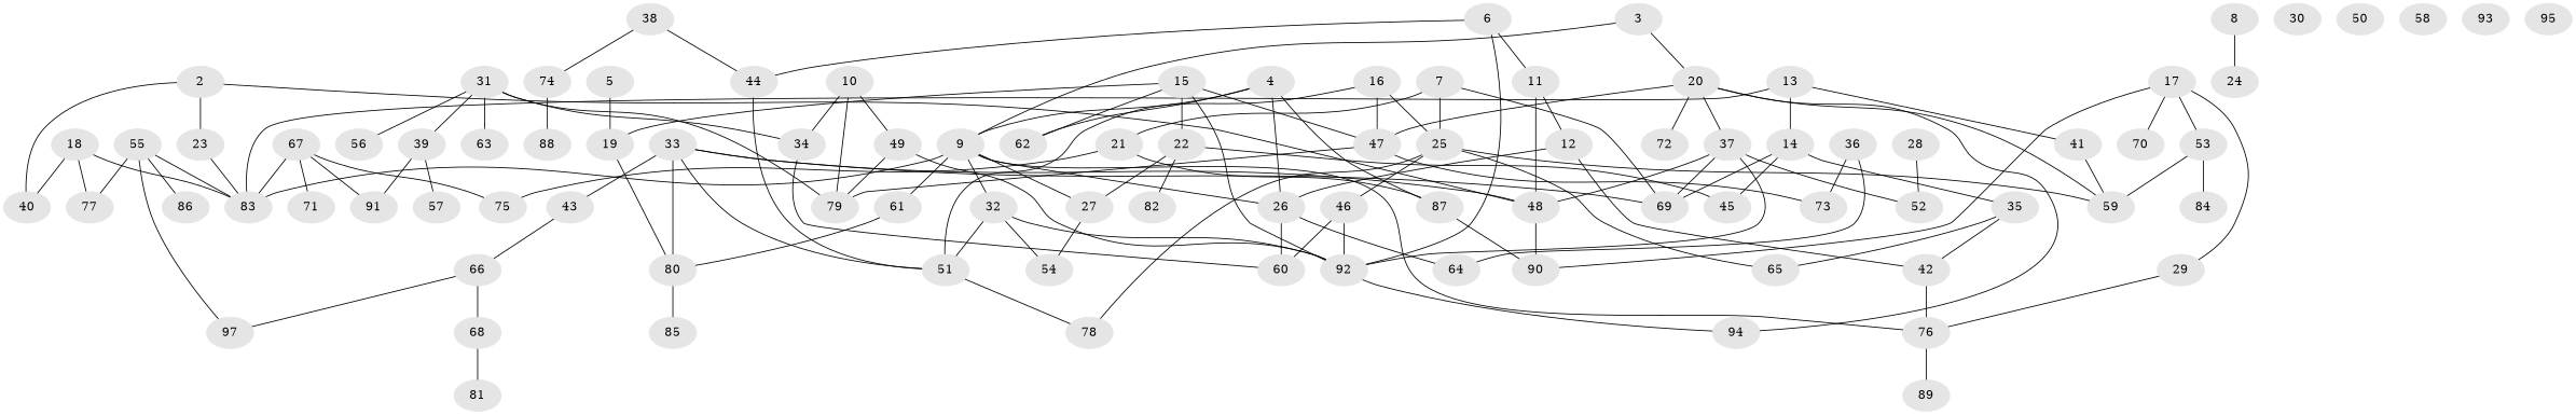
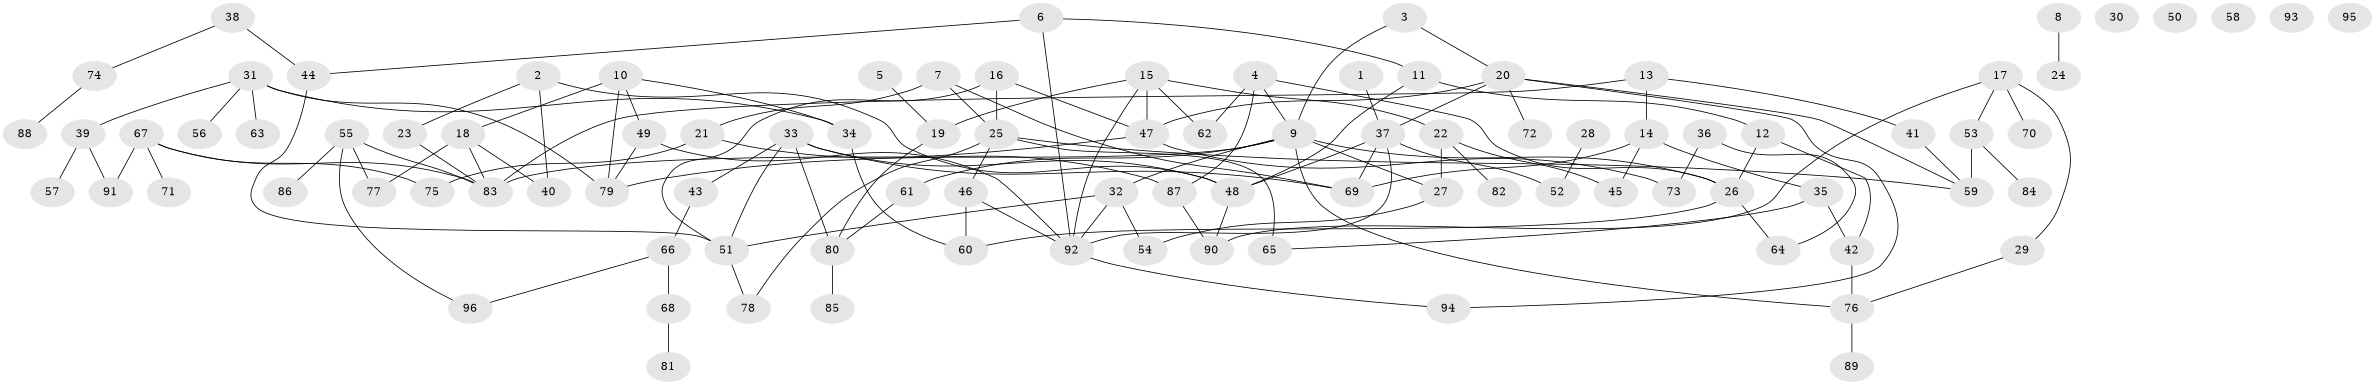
  graph {
    node [color=gray90 style=filled]
+   1
    37
    48
    92
    69
    52
    2
    23
    40
    83
    90
    3
    9
    20
    26
    27
    32
    61
    76
    47
    59
    72
    94
    4
    62
    87
    60
    64
    5
    19
    80
    6
    11
    44
    12
    51
    7
    21
    25
    75
    78
    46
    65
    8
    24
    54
    89
    10
    18
    34
    49
    79
    77
    42
    13
    14
    41
    35
    45
    15
    22
    82
    73
    16
    17
    29
    53
    70
    84
    85
    28
    30
    31
    39
    56
    63
    57
    91
    33
    43
    66
    36
    38
    74
    88
-   96 [label=97]
+   96
    68
    50
    55
    86
    58
    81
    67
    71
    93
    95
+   1 -- 37
    37 -- 48
    37 -- 92
    37 -- 69
    37 -- 52
    48 -- 90
    92 -- 94
    2 -- 48
    2 -- 23
    2 -- 40
    23 -- 83
    3 -- 9
    3 -- 20
    9 -- 83
    9 -- 26
    9 -- 27
    9 -- 32
    9 -- 61
    9 -- 76
    20 -- 37
    20 -- 47
    20 -- 59
    20 -- 72
    20 -- 94
    26 -- 60
    26 -- 64
    27 -- 54
    32 -- 92
    32 -- 51
    32 -- 54
    61 -- 80
    76 -- 89
    47 -- 79
    47 -- 73
    4 -- 9
    4 -- 26
    4 -- 62
    4 -- 87
    87 -- 90
    5 -- 19
    19 -- 80
    80 -- 85
    6 -- 92
    6 -- 11
    6 -- 44
    11 -- 48
    11 -- 12
    44 -- 51
    12 -- 26
    12 -- 42
    51 -- 78
    7 -- 69
    7 -- 21
    7 -- 25
    21 -- 87
    21 -- 75
    25 -- 59
    25 -- 78
    25 -- 46
    25 -- 65
    46 -- 92
    46 -- 60
    8 -- 24
+   10 -- 18
    10 -- 34
    10 -- 49
    10 -- 79
    18 -- 40
    18 -- 83
    18 -- 77
    34 -- 60
    49 -- 92
    49 -- 79
    42 -- 76
    13 -- 83
    13 -- 14
    13 -- 41
    14 -- 69
    14 -- 35
    14 -- 45
    41 -- 59
    35 -- 65
    35 -- 42
    15 -- 92
    15 -- 47
    15 -- 62
    15 -- 19
    15 -- 22
    22 -- 27
    22 -- 45
    22 -- 82
    16 -- 47
    16 -- 51
    16 -- 25
    17 -- 90
    17 -- 29
    17 -- 53
    17 -- 70
    29 -- 76
    53 -- 59
    53 -- 84
    28 -- 52
    31 -- 34
    31 -- 79
    31 -- 39
    31 -- 56
    31 -- 63
    39 -- 57
    39 -- 91
    33 -- 48
    33 -- 69
    33 -- 80
    33 -- 51
    33 -- 43
    43 -- 66
    66 -- 96
    66 -- 68
    36 -- 64
    36 -- 73
    38 -- 44
    38 -- 74
    74 -- 88
    68 -- 81
    55 -- 83
    55 -- 77
    55 -- 96
    55 -- 86
    67 -- 83
    67 -- 75
    67 -- 91
    67 -- 71
  }
